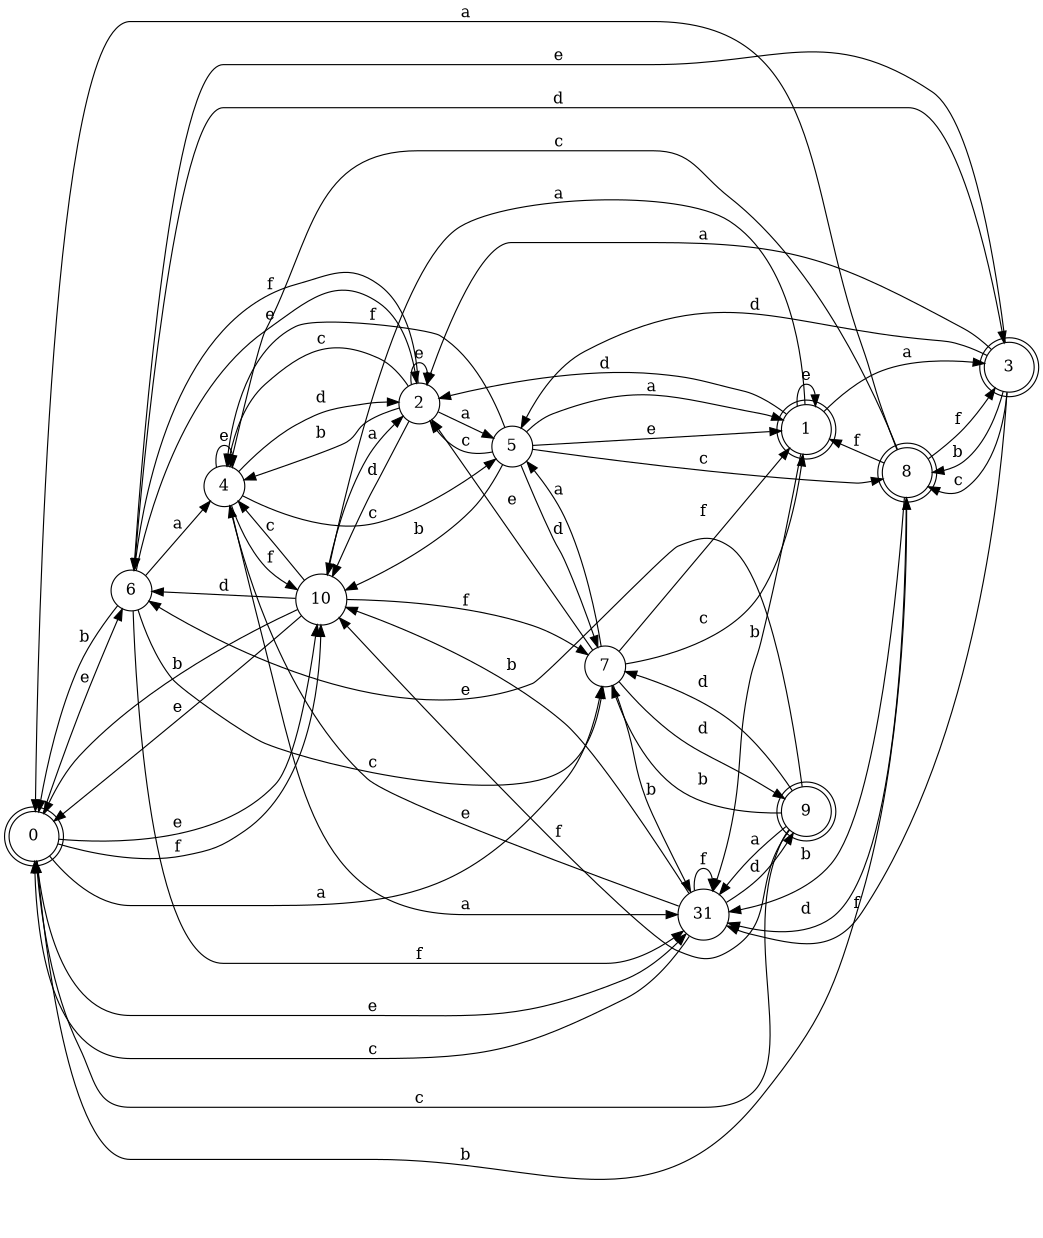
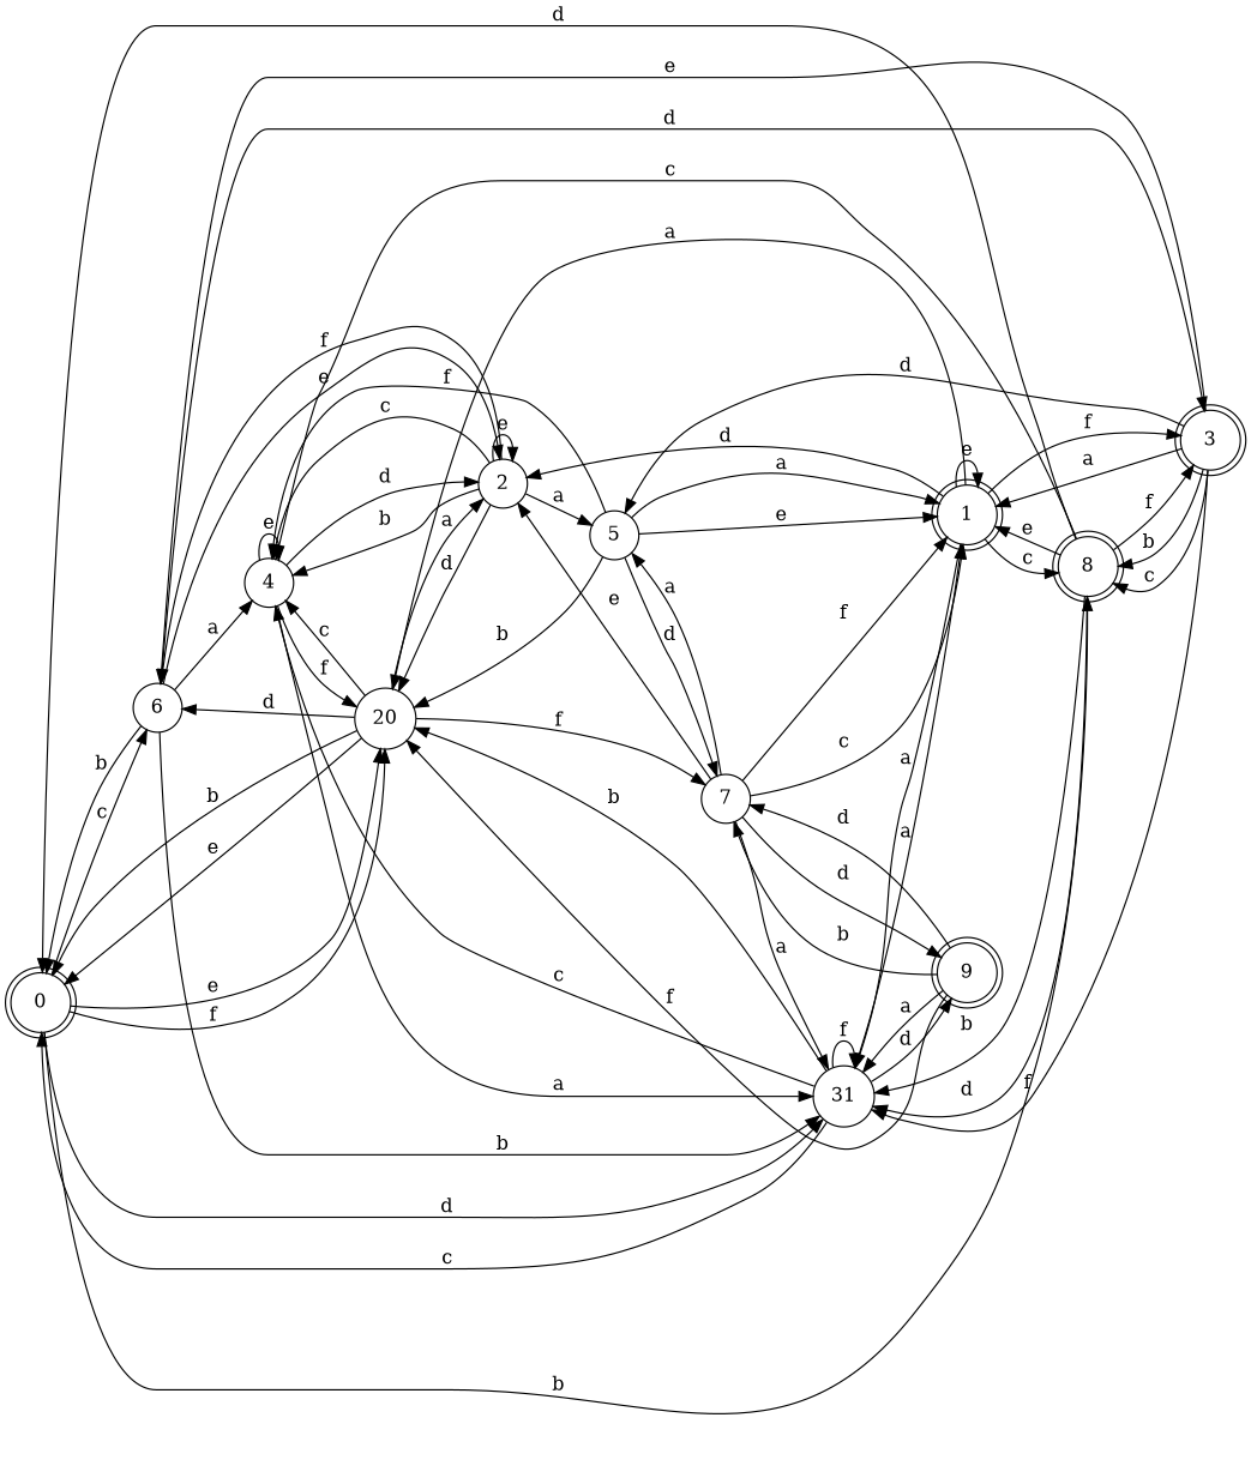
  digraph {
    rankdir=LR
    node [color=black fillcolor=white shape=circle style=filled]
    n1 [label=0 shape=doublecircle style="rounded,filled"]
    n2 [label=6]
    n3 [label=7]
    n4 [label=8 shape=doublecircle style="rounded,filled"]
-   n5 [label=10]
+   n5 [label=20]
    n6 [label=31]
    n7 [label=2]
    n8 [label=3 shape=doublecircle style="rounded,filled"]
    n9 [label=4]
    n10 [label=1 shape=doublecircle style="rounded,filled"]
    n11 [label=5]
    n12 [label=9 shape=doublecircle style="rounded,filled"]
-   n1 -> n2 [label=e]
-   n1 -> n3 [label=a]
+   n1 -> n2 [label=c]
    n1 -> n4 [label=b]
    n1 -> n5 [label=e]
    n1 -> n5 [label=f]
-   n1 -> n6 [label=e]
+   n1 -> n6 [label=d]
    n2 -> n1 [label=b]
-   n2 -> n3 [label=c]
-   n2 -> n6 [label=f]
+   n2 -> n6 [label=b]
    n2 -> n7 [label=e]
    n2 -> n8 [label=d]
    n2 -> n9 [label=a]
-   n3 -> n6 [label=b]
+   n3 -> n6 [label=a]
    n3 -> n7 [label=e]
    n3 -> n10 [label=c]
    n3 -> n10 [label=f]
    n3 -> n11 [label=a]
    n3 -> n12 [label=d]
-   n4 -> n1 [label=a]
+   n4 -> n1 [label=d]
    n4 -> n6 [label=b]
    n4 -> n6 [label=d]
    n4 -> n8 [label=f]
    n4 -> n9 [label=c]
-   n4 -> n10 [label=f]
+   n4 -> n10 [label=e]
    n5 -> n1 [label=b]
    n5 -> n1 [label=e]
    n5 -> n2 [label=d]
    n5 -> n3 [label=f]
    n5 -> n7 [label=a]
    n5 -> n9 [label=c]
    n6 -> n1 [label=c]
    n6 -> n5 [label=b]
    n6 -> n6 [label=f]
-   n6 -> n9 [label=e]
+   n6 -> n9 [label=c]
+   n6 -> n10 [label=a]
    n6 -> n12 [label=d]
    n7 -> n2 [label=f]
    n7 -> n5 [label=d]
    n7 -> n7 [label=e]
    n7 -> n9 [label=b]
    n7 -> n9 [label=c]
    n7 -> n11 [label=a]
    n8 -> n2 [label=e]
    n8 -> n4 [label=b]
    n8 -> n4 [label=c]
    n8 -> n6 [label=f]
-   n8 -> n7 [label=a]
+   n8 -> n10 [label=a]
    n8 -> n11 [label=d]
    n9 -> n5 [label=f]
    n9 -> n6 [label=a]
    n9 -> n7 [label=d]
    n9 -> n9 [label=e]
-   n9 -> n11 [label=c]
-   n11 -> n4 [label=c]
+   n10 -> n4 [label=c]
    n10 -> n5 [label=a]
-   n10 -> n6 [label=b]
+   n10 -> n6 [label=a]
    n10 -> n7 [label=d]
-   n10 -> n8 [label=a]
+   n10 -> n8 [label=f]
    n10 -> n10 [label=e]
    n11 -> n3 [label=d]
    n11 -> n5 [label=b]
-   n11 -> n7 [label=c]
    n11 -> n9 [label=f]
    n11 -> n10 [label=a]
    n11 -> n10 [label=e]
-   n12 -> n1 [label=c]
-   n12 -> n2 [label=e]
    n12 -> n3 [label=b]
    n12 -> n3 [label=d]
    n12 -> n5 [label=f]
    n12 -> n6 [label=a]
  }
